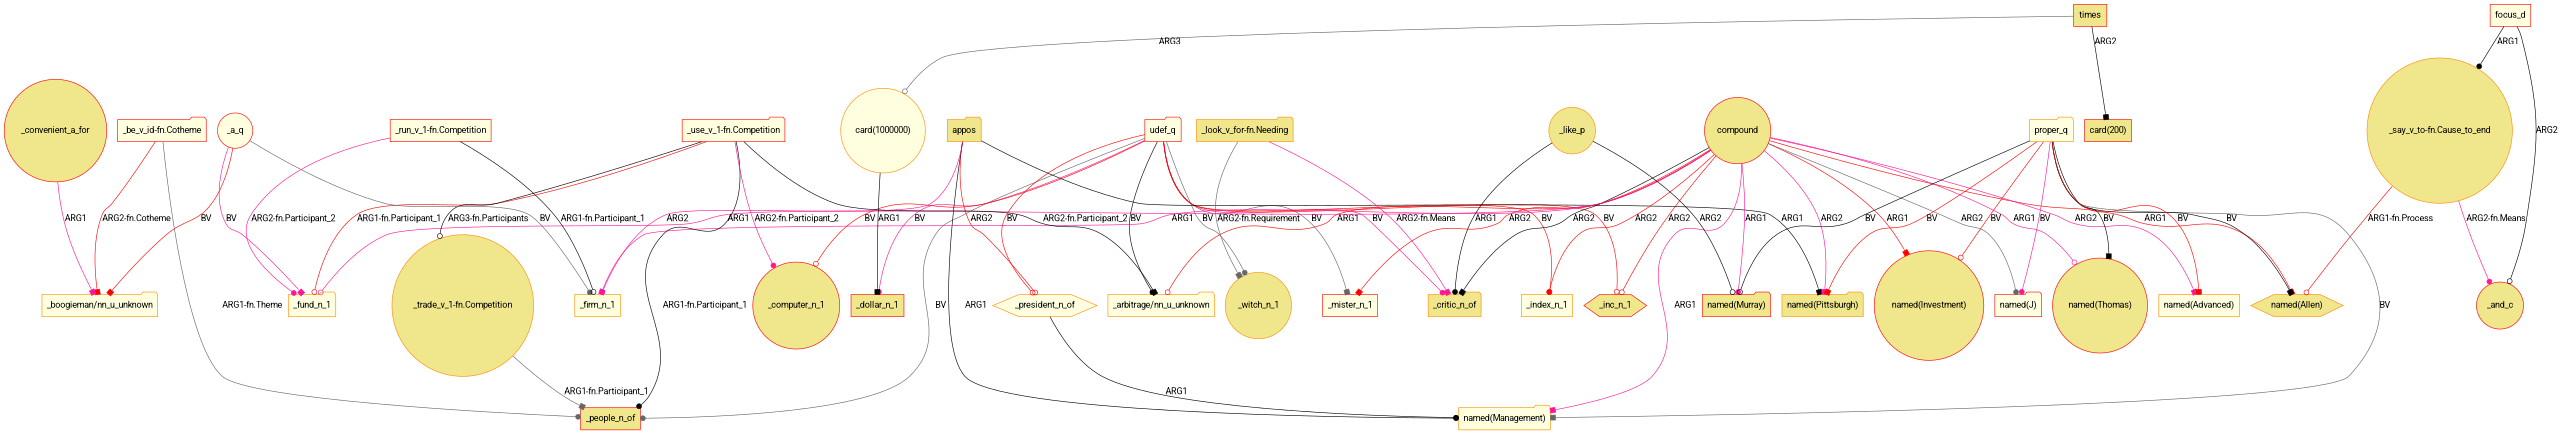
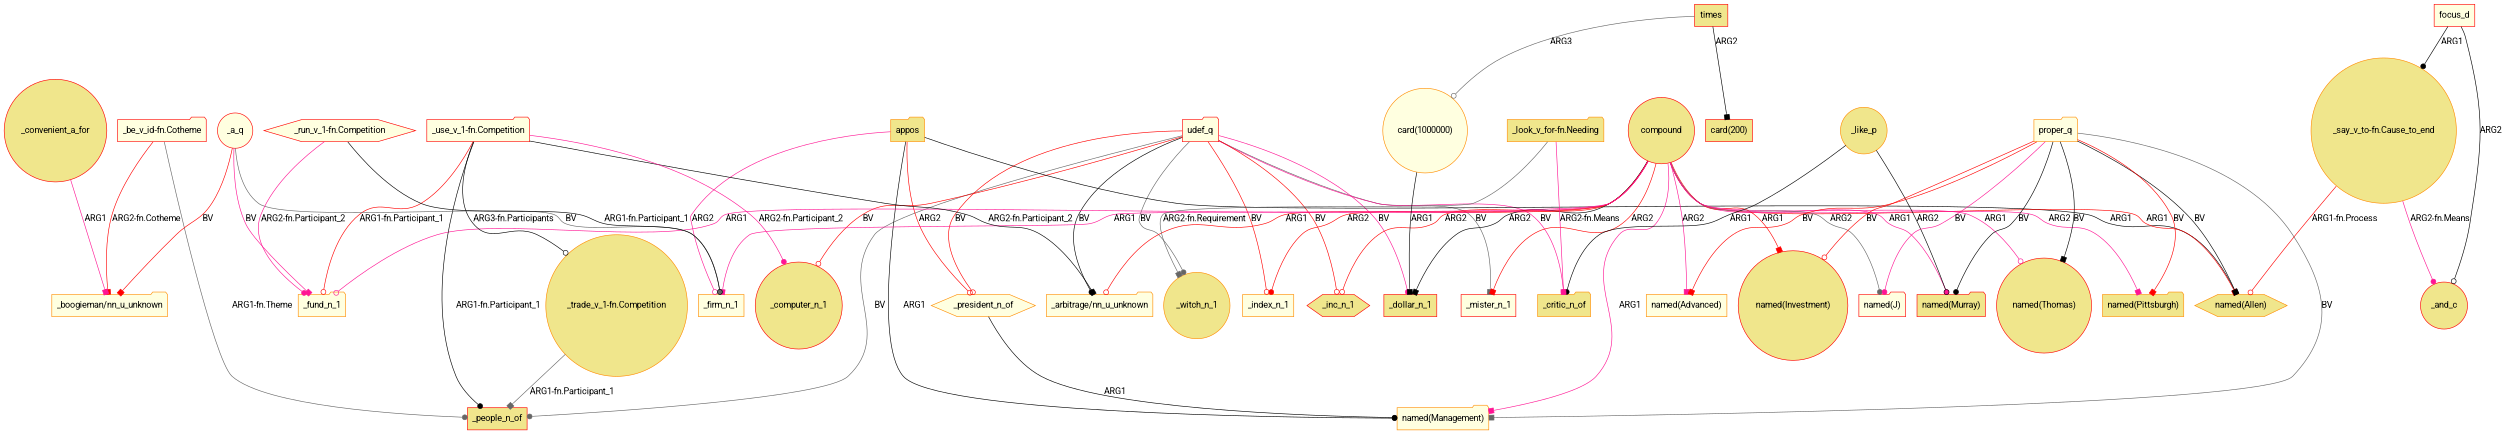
  digraph {
    fontname=Roboto
    node [color=red fillcolor=khaki fontname=Roboto shape=folder style=filled]
    edge [arrowhead=box color=red fontname=Roboto]
    udef_q [fillcolor=lightyellow]
    _people_n_of [shape=box]
    _president_n_of [color=darkorange fillcolor=lightyellow shape=hexagon]
    _mister_n_1 [fillcolor=lightyellow shape=box]
    "_arbitrage/nn_u_unknown" [color=darkorange fillcolor=lightyellow]
    _witch_n_1 [color=darkorange shape=circle]
    _critic_n_of [color=darkorange]
    _index_n_1 [color=darkorange fillcolor=lightyellow shape=box]
    _dollar_n_1 [shape=box]
    _computer_n_1 [shape=circle]
    _inc_n_1 [shape=hexagon]
    "named(Management)" [color=darkorange fillcolor=lightyellow]
    appos [color=darkorange]
    _firm_n_1 [color=darkorange fillcolor=lightyellow shape=box]
    "named(Allen)" [color=darkorange shape=hexagon]
    "_be_v_id-fn.Cotheme" [fillcolor=lightyellow]
    "_boogieman/nn_u_unknown" [color=darkorange fillcolor=lightyellow]
    compound [shape=circle]
    "named(Murray)"
    _fund_n_1 [color=darkorange fillcolor=lightyellow]
    "named(Thomas)" [shape=circle]
    "named(Investment)" [shape=circle]
    "named(J)" [fillcolor=lightyellow]
    "named(Advanced)" [color=darkorange fillcolor=lightyellow shape=box]
    "named(Pittsburgh)" [color=darkorange]
    _like_p [color=darkorange shape=circle]
    "_use_v_1-fn.Competition" [fillcolor=lightyellow]
    "_trade_v_1-fn.Competition" [color=darkorange shape=circle]
    "_say_v_to-fn.Cause_to_end" [color=darkorange shape=circle]
    _and_c [shape=circle]
    _a_q [fillcolor=lightyellow shape=circle]
    "_look_v_for-fn.Needing" [color=darkorange]
    proper_q [color=darkorange fillcolor=lightyellow]
    focus_d [fillcolor=lightyellow shape=box]
-   "_run_v_1-fn.Competition" [fillcolor=lightyellow shape=box]
+   "_run_v_1-fn.Competition" [fillcolor=lightyellow shape=hexagon]
    times [shape=box]
    "card(1000000)" [color=darkorange fillcolor=lightyellow shape=circle]
    "card(200)" [shape=box]
    _convenient_a_for [shape=circle]
    udef_q -> _people_n_of [arrowhead=dot color=gray40 label=BV]
    udef_q -> _president_n_of [arrowhead=odot label=BV]
    udef_q -> _mister_n_1 [color=gray40 label=BV]
    udef_q -> "_arbitrage/nn_u_unknown" [arrowhead=dot color=black label=BV]
    udef_q -> _witch_n_1 [arrowhead=dot color=gray40 label=BV]
    udef_q -> _critic_n_of [arrowhead=dot color=deeppink label=BV]
    udef_q -> _index_n_1 [arrowhead=odot label=BV]
    udef_q -> _dollar_n_1 [arrowhead=dot color=deeppink label=BV]
    udef_q -> _computer_n_1 [arrowhead=odot label=BV]
    udef_q -> _inc_n_1 [arrowhead=odot label=BV]
    _president_n_of -> "named(Management)" [arrowhead=dot color=black label=ARG1]
    appos -> _president_n_of [arrowhead=odot label=ARG2]
    appos -> "named(Management)" [arrowhead=dot color=black label=ARG1]
    appos -> _firm_n_1 [arrowhead=odot color=deeppink label=ARG2]
-   appos -> "named(Pittsburgh)" [color=black label=ARG1]
+   appos -> "named(Allen)" [color=black label=ARG1]
    "_be_v_id-fn.Cotheme" -> _people_n_of [arrowhead=dot color=gray40 label="ARG1-fn.Theme"]
    "_be_v_id-fn.Cotheme" -> "_boogieman/nn_u_unknown" [label="ARG2-fn.Cotheme"]
    compound -> _mister_n_1 [label=ARG2]
    compound -> "_arbitrage/nn_u_unknown" [arrowhead=odot label=ARG1]
    compound -> _index_n_1 [arrowhead=dot label=ARG2]
-   compound -> _critic_n_of [color=black label=ARG2]
+   compound -> _dollar_n_1 [color=black label=ARG2]
    compound -> _inc_n_1 [arrowhead=odot label=ARG2]
    compound -> "named(Management)" [color=deeppink label=ARG1]
    compound -> _firm_n_1 [color=deeppink label=ARG1]
    compound -> "named(Allen)" [label=ARG1]
    compound -> "named(Murray)" [arrowhead=dot color=deeppink label=ARG1]
    compound -> _fund_n_1 [arrowhead=odot color=deeppink label=ARG1]
    compound -> "named(Thomas)" [arrowhead=odot color=deeppink label=ARG1]
    compound -> "named(Investment)" [label=ARG1]
    compound -> "named(J)" [arrowhead=dot color=gray40 label=ARG2]
    compound -> "named(Advanced)" [color=deeppink label=ARG2]
    compound -> "named(Pittsburgh)" [color=deeppink label=ARG2]
    _like_p -> _critic_n_of [arrowhead=dot color=black label=ARG1]
    _like_p -> "named(Murray)" [arrowhead=odot color=black label=ARG2]
    "_use_v_1-fn.Competition" -> _people_n_of [arrowhead=dot color=black label="ARG1-fn.Participant_1"]
    "_use_v_1-fn.Competition" -> "_arbitrage/nn_u_unknown" [color=black label="ARG2-fn.Participant_2"]
    "_use_v_1-fn.Competition" -> _computer_n_1 [arrowhead=dot color=deeppink label="ARG2-fn.Participant_2"]
    "_use_v_1-fn.Competition" -> _fund_n_1 [arrowhead=odot label="ARG1-fn.Participant_1"]
    "_use_v_1-fn.Competition" -> "_trade_v_1-fn.Competition" [arrowhead=odot color=black label="ARG3-fn.Participants"]
    "_trade_v_1-fn.Competition" -> _people_n_of [color=gray40 label="ARG1-fn.Participant_1"]
    "_say_v_to-fn.Cause_to_end" -> "named(Allen)" [arrowhead=odot label="ARG1-fn.Process"]
    "_say_v_to-fn.Cause_to_end" -> _and_c [arrowhead=dot color=deeppink label="ARG2-fn.Means"]
    _a_q -> _firm_n_1 [arrowhead=dot color=gray40 label=BV]
    _a_q -> "_boogieman/nn_u_unknown" [label=BV]
    _a_q -> _fund_n_1 [color=deeppink label=BV]
    "_look_v_for-fn.Needing" -> _witch_n_1 [color=gray40 label="ARG2-fn.Requirement"]
    "_look_v_for-fn.Needing" -> _critic_n_of [color=deeppink label="ARG2-fn.Means"]
    proper_q -> "named(Management)" [color=gray40 label=BV]
    proper_q -> "named(Allen)" [color=black label=BV]
-   proper_q -> "named(Murray)" [arrowhead=odot color=black label=BV]
+   proper_q -> "named(Murray)" [arrowhead=dot color=black label=BV]
    proper_q -> "named(Thomas)" [color=black label=BV]
    proper_q -> "named(Investment)" [arrowhead=odot label=BV]
    proper_q -> "named(J)" [arrowhead=dot color=deeppink label=BV]
    proper_q -> "named(Advanced)" [label=BV]
    proper_q -> "named(Pittsburgh)" [label=BV]
    focus_d -> "_say_v_to-fn.Cause_to_end" [arrowhead=dot color=black label=ARG1]
    focus_d -> _and_c [arrowhead=odot color=black label=ARG2]
    "_run_v_1-fn.Competition" -> _firm_n_1 [arrowhead=odot color=black label="ARG1-fn.Participant_1"]
    "_run_v_1-fn.Competition" -> _fund_n_1 [arrowhead=dot color=deeppink label="ARG2-fn.Participant_2"]
    times -> "card(1000000)" [arrowhead=odot color=gray40 label=ARG3]
    times -> "card(200)" [color=black label=ARG2]
    "card(1000000)" -> _dollar_n_1 [color=black label=ARG1]
    _convenient_a_for -> "_boogieman/nn_u_unknown" [color=deeppink label=ARG1]
  }
